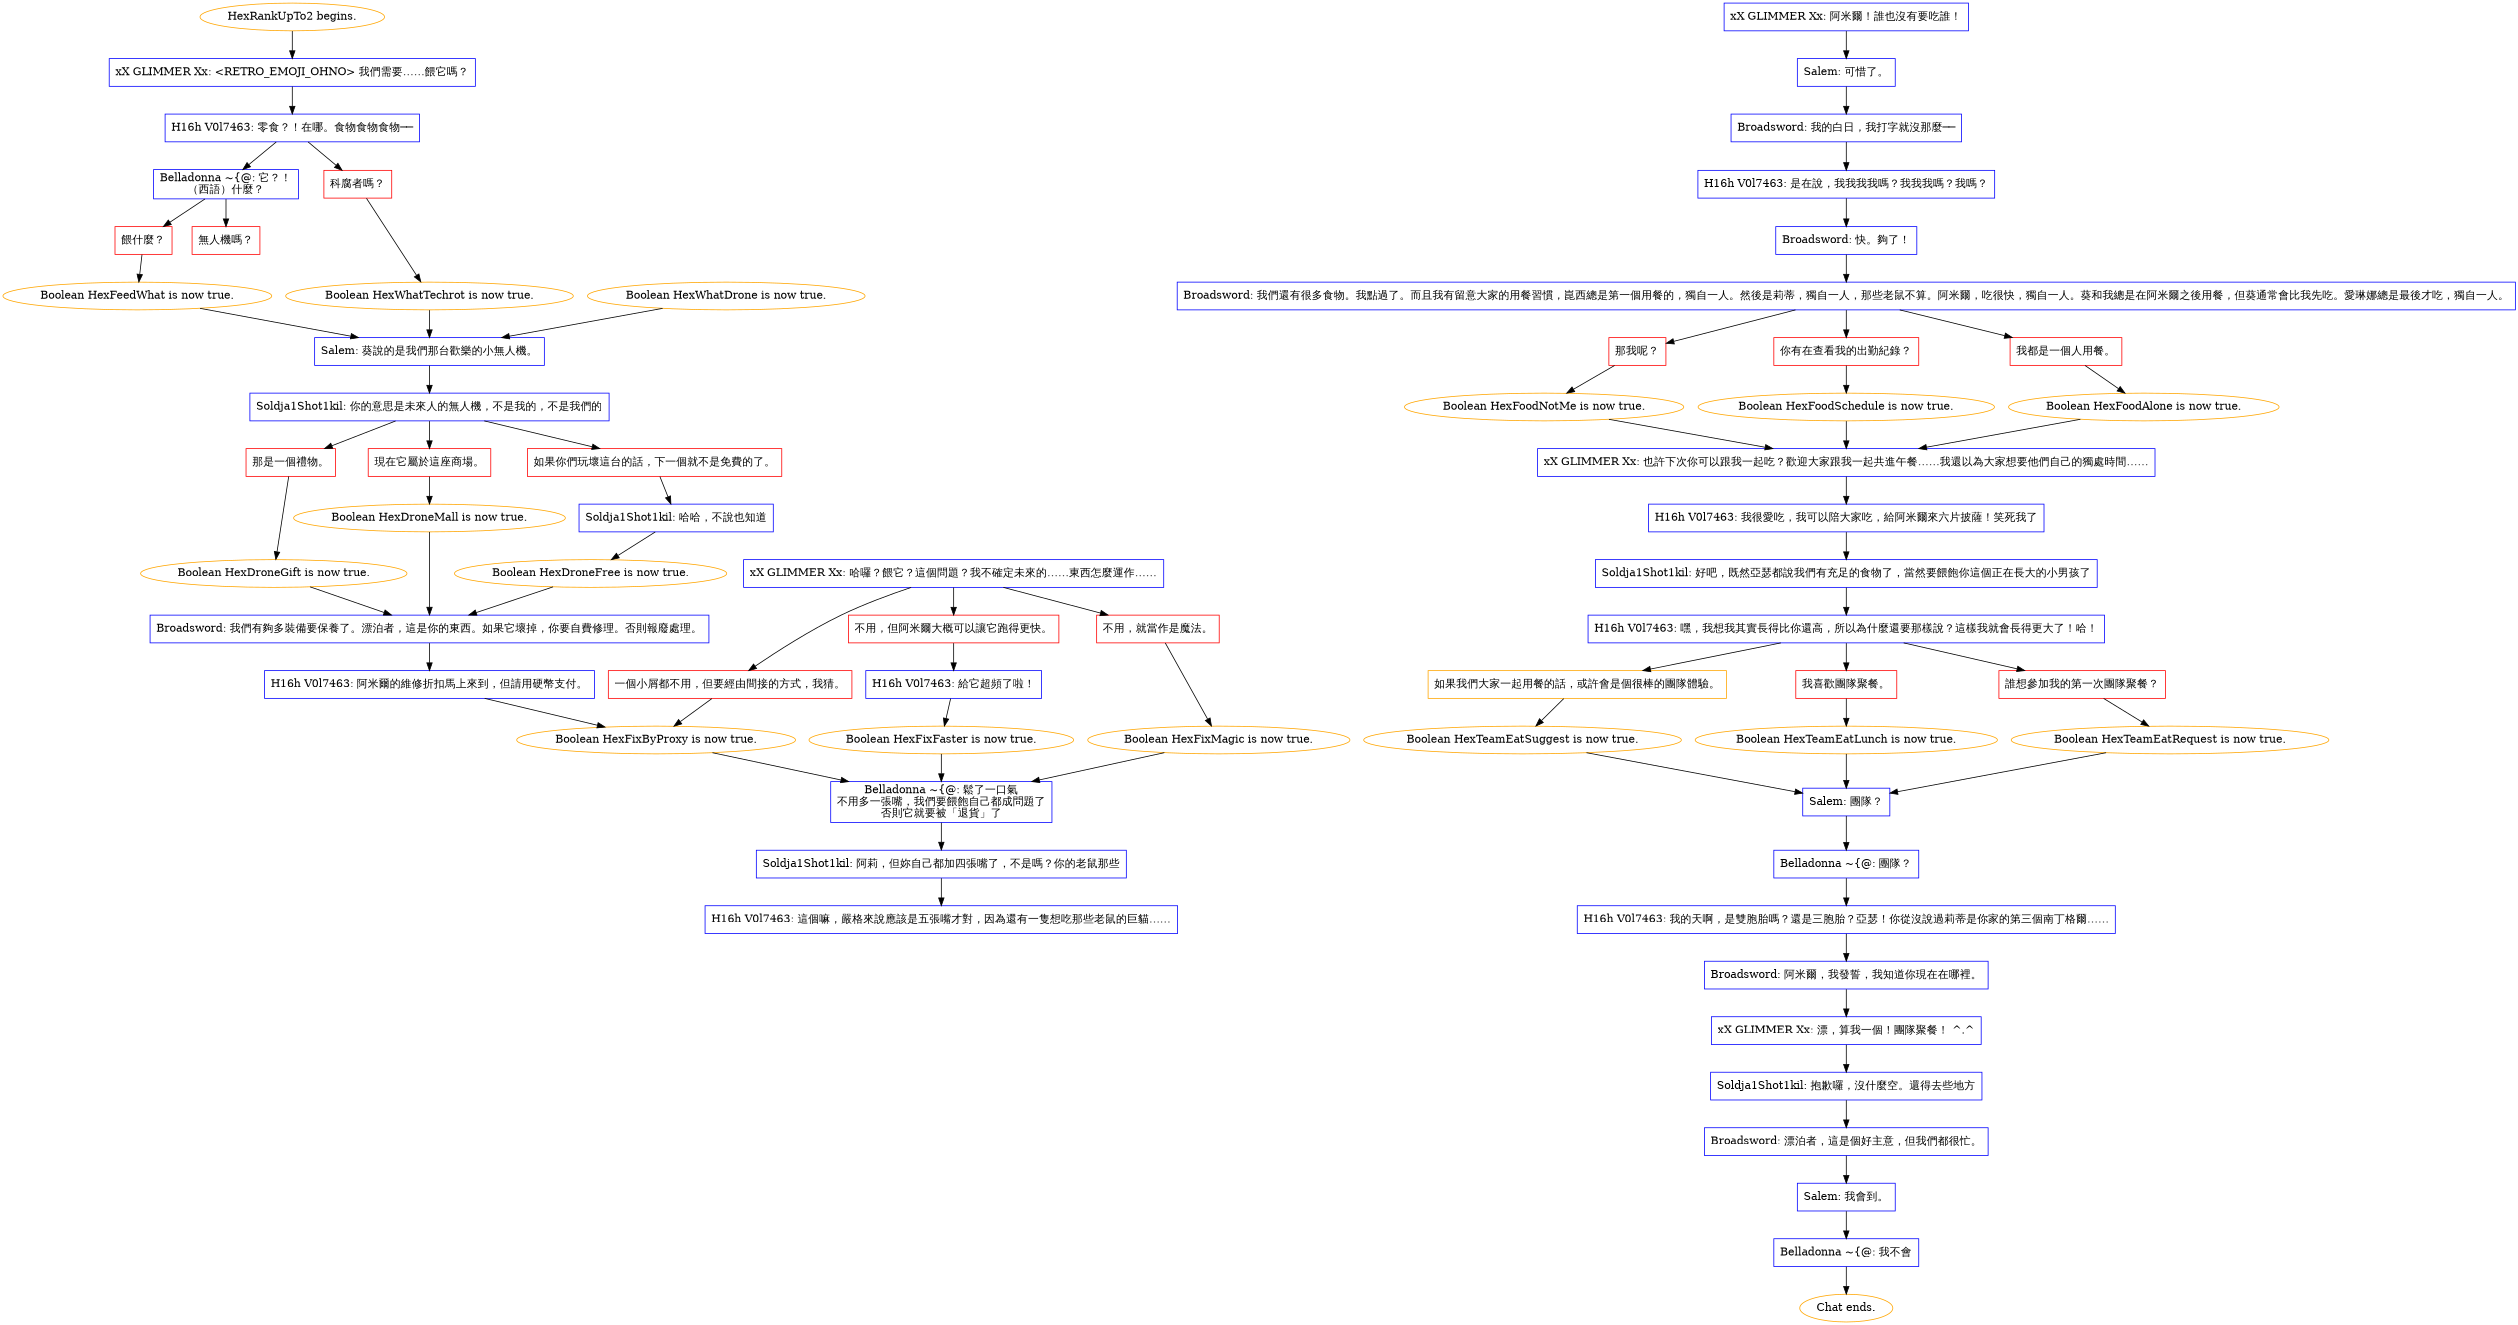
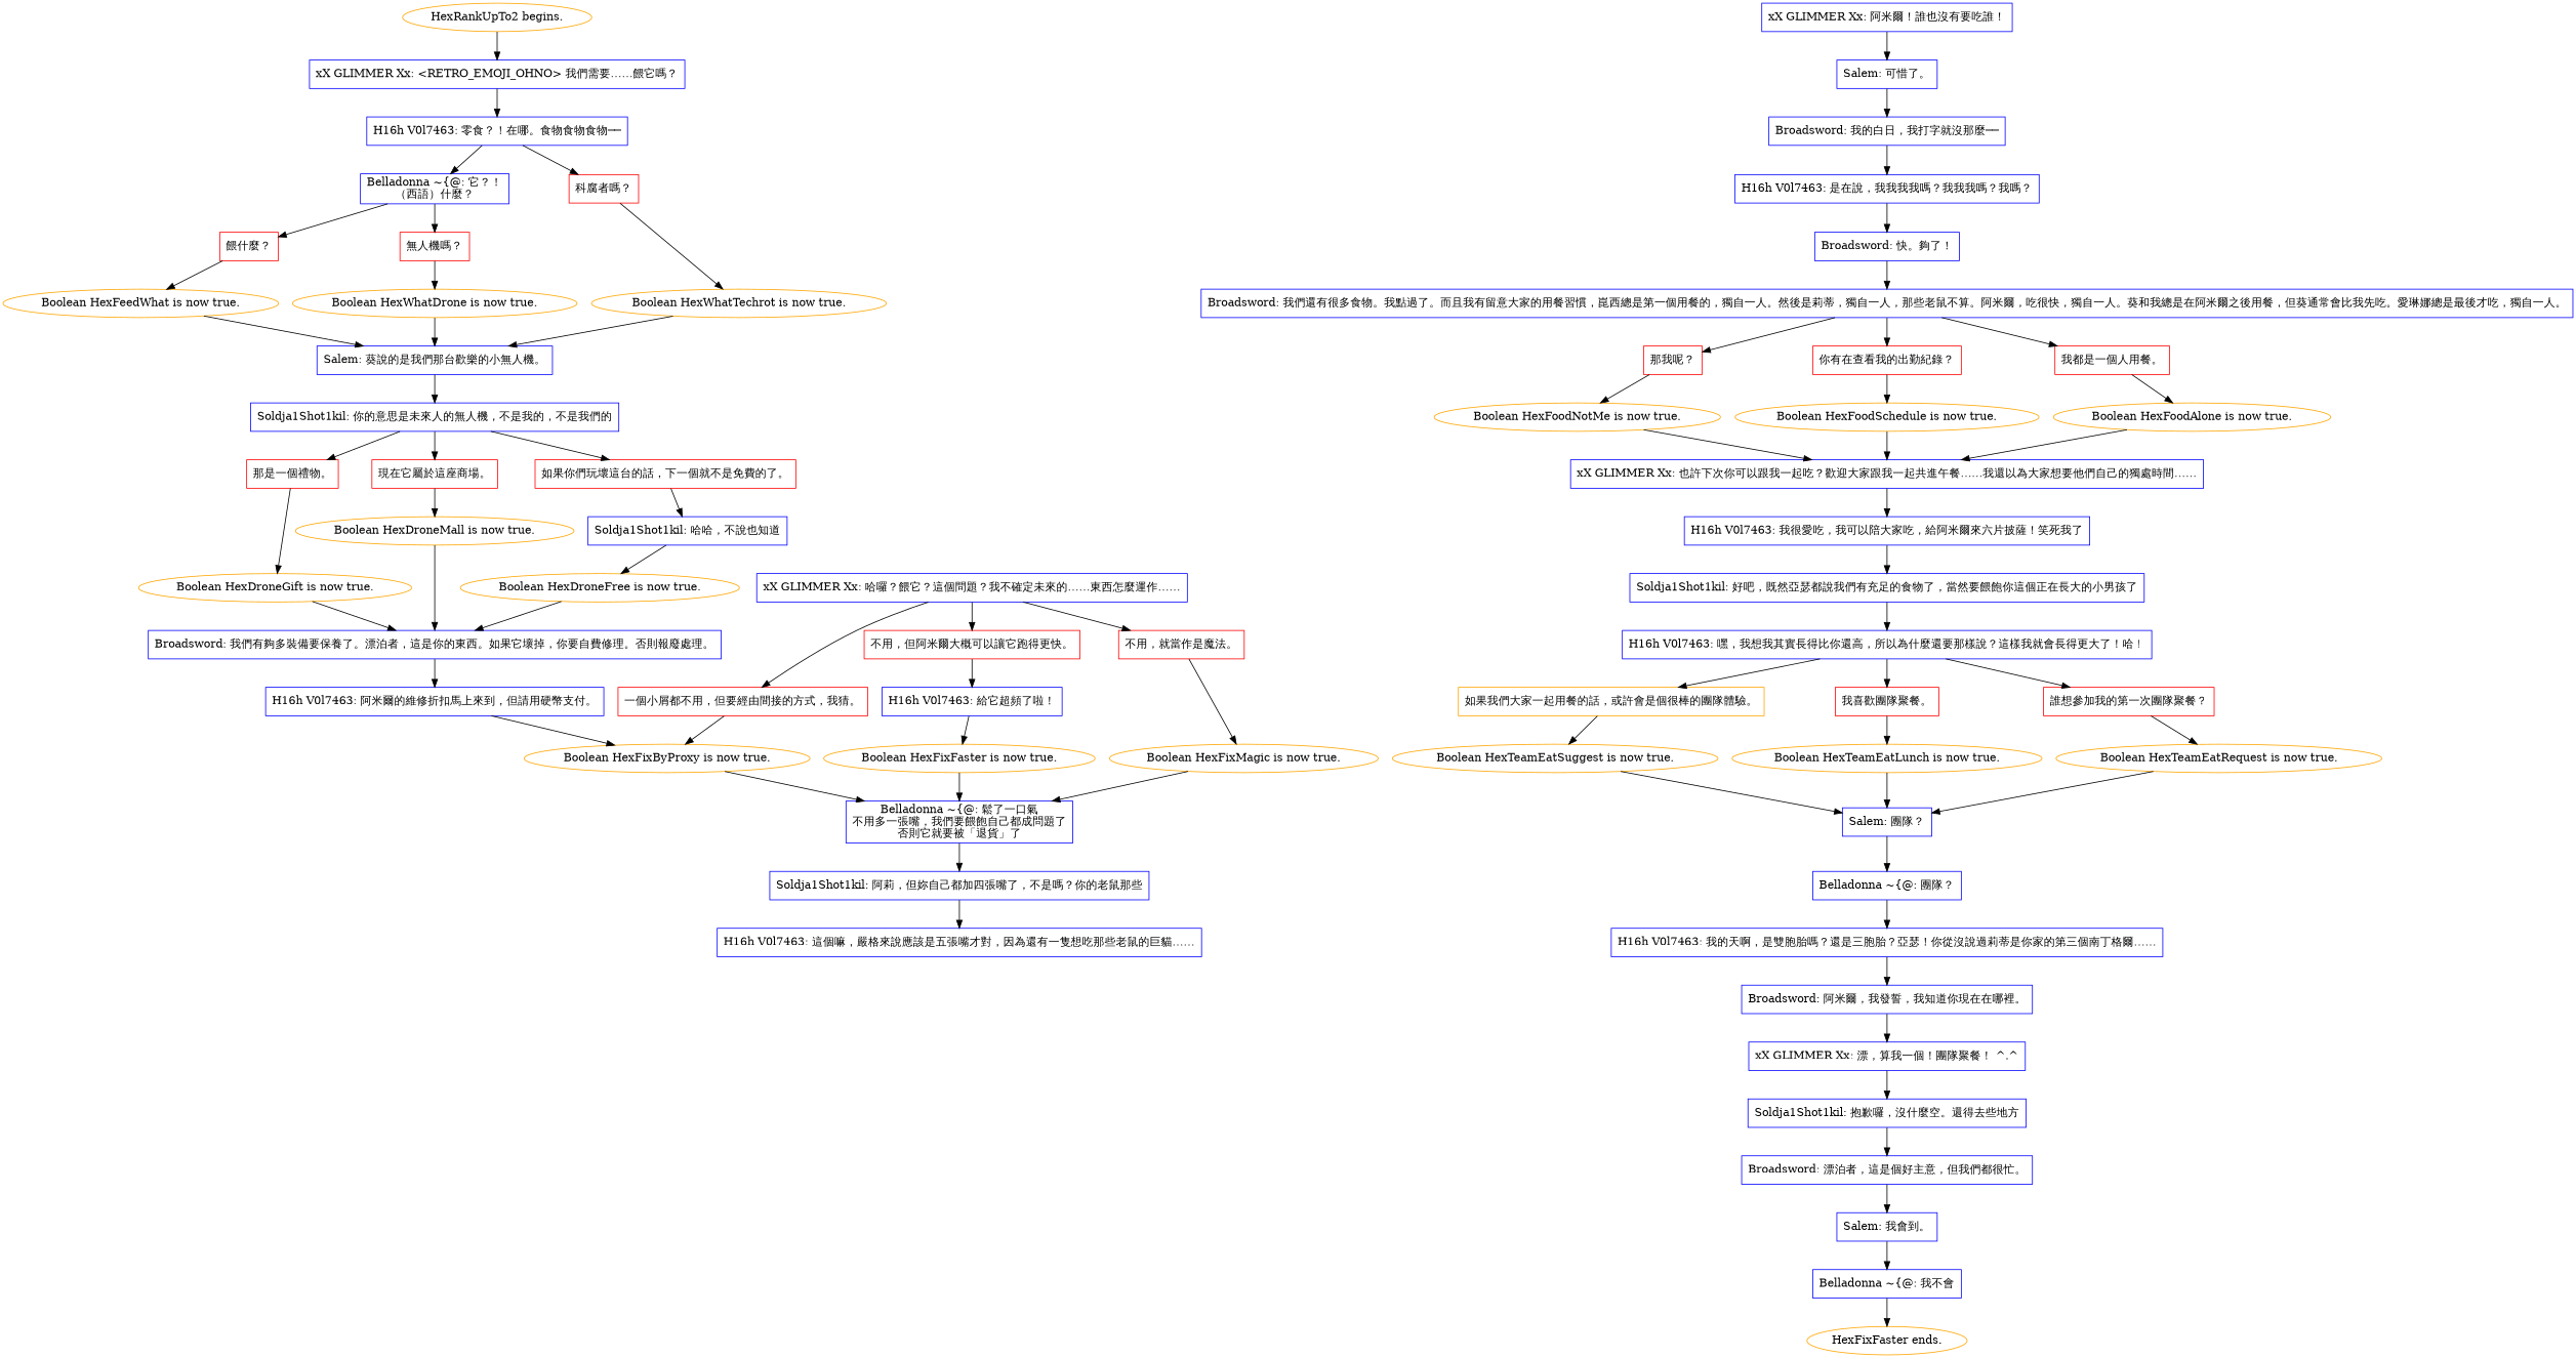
  digraph {
    node [color=blue shape=box]
    "HexRankUpTo2 begins." [color=orange shape=""]
    n2 [label="xX GLIMMER Xx: <RETRO_EMOJI_OHNO> 我們需要……餵它嗎？"]
    n3 [label="H16h V0l7463: 零食？！在哪。食物食物食物──"]
    n4 [label="Belladonna ~{@: 它？！\n（西語）什麼？"]
    n5 [color=red label="科腐者嗎？"]
    n6 [color=red label="無人機嗎？"]
    n7 [color=red label="餵什麼？"]
    n8 [color=orange label="Boolean HexWhatDrone is now true." shape=""]
    n9 [color=orange label="Boolean HexFeedWhat is now true." shape=""]
    n10 [color=orange label="Boolean HexWhatTechrot is now true." shape=""]
    n11 [label="Salem: 葵說的是我們那台歡樂的小無人機。"]
    n12 [label="Soldja1Shot1kil: 你的意思是未來人的無人機，不是我的，不是我們的"]
    n13 [color=red label="那是一個禮物。"]
    n14 [color=red label="現在它屬於這座商場。"]
    n15 [color=red label="如果你們玩壞這台的話，下一個就不是免費的了。"]
    n16 [color=orange label="Boolean HexDroneGift is now true." shape=""]
    n17 [color=orange label="Boolean HexDroneMall is now true." shape=""]
    n18 [label="Soldja1Shot1kil: 哈哈，不說也知道"]
    n19 [label="Broadsword: 我們有夠多裝備要保養了。漂泊者，這是你的東西。如果它壞掉，你要自費修理。否則報廢處理。"]
    n20 [color=orange label="Boolean HexDroneFree is now true." shape=""]
    n21 [label="H16h V0l7463: 阿米爾的維修折扣馬上來到，但請用硬幣支付。"]
    n22 [color=orange label="Boolean HexFixByProxy is now true." shape=""]
    n23 [label="xX GLIMMER Xx: 哈囉？餵它？這個問題？我不確定未來的……東西怎麼運作……"]
    n24 [color=red label="不用，就當作是魔法。"]
    n25 [color=red label="一個小屑都不用，但要經由間接的方式，我猜。"]
    n26 [color=red label="不用，但阿米爾大概可以讓它跑得更快。"]
    n27 [color=orange label="Boolean HexFixMagic is now true." shape=""]
    n28 [label="H16h V0l7463: 給它超頻了啦！"]
    n29 [label="Belladonna ~{@: 鬆了一口氣\n不用多一張嘴，我們要餵飽自己都成問題了\n否則它就要被「退貨」了"]
    n30 [color=orange label="Boolean HexFixFaster is now true." shape=""]
    n31 [label="Soldja1Shot1kil: 阿莉，但妳自己都加四張嘴了，不是嗎？你的老鼠那些"]
    n32 [label="H16h V0l7463: 這個嘛，嚴格來說應該是五張嘴才對，因為還有一隻想吃那些老鼠的巨貓……"]
    n33 [label="xX GLIMMER Xx: 阿米爾！誰也沒有要吃誰！"]
    n34 [label="Salem: 可惜了。"]
    n35 [label="Broadsword: 我的白日，我打字就沒那麼──"]
    n36 [label="H16h V0l7463: 是在說，我我我我嗎？我我我嗎？我嗎？"]
    n37 [label="Broadsword: 快。夠了！"]
    n38 [label="Broadsword: 我們還有很多食物。我點過了。而且我有留意大家的用餐習慣，崑西總是第一個用餐的，獨自一人。然後是莉蒂，獨自一人，那些老鼠不算。阿米爾，吃很快，獨自一人。葵和我總是在阿米爾之後用餐，但葵通常會比我先吃。愛琳娜總是最後才吃，獨自一人。"]
    n39 [color=red label="那我呢？"]
    n40 [color=red label="你有在查看我的出勤紀錄？"]
    n41 [color=red label="我都是一個人用餐。"]
    n42 [color=orange label="Boolean HexFoodNotMe is now true." shape=""]
    n43 [color=orange label="Boolean HexFoodSchedule is now true." shape=""]
    n44 [color=orange label="Boolean HexFoodAlone is now true." shape=""]
    n45 [label="xX GLIMMER Xx: 也許下次你可以跟我一起吃？歡迎大家跟我一起共進午餐……我還以為大家想要他們自己的獨處時間……"]
    n46 [label="H16h V0l7463: 我很愛吃，我可以陪大家吃，給阿米爾來六片披薩！笑死我了"]
    n47 [label="Soldja1Shot1kil: 好吧，既然亞瑟都說我們有充足的食物了，當然要餵飽你這個正在長大的小男孩了"]
    n48 [label="H16h V0l7463: 嘿，我想我其實長得比你還高，所以為什麼還要那樣說？這樣我就會長得更大了！哈！"]
    n49 [color=orange label="如果我們大家一起用餐的話，或許會是個很棒的團隊體驗。"]
    n50 [color=red label="我喜歡團隊聚餐。"]
    n51 [color=red label="誰想參加我的第一次團隊聚餐？"]
    n52 [color=orange label="Boolean HexTeamEatSuggest is now true." shape=""]
    n53 [color=orange label="Boolean HexTeamEatLunch is now true." shape=""]
    n54 [color=orange label="Boolean HexTeamEatRequest is now true." shape=""]
    n55 [label="Salem: 團隊？"]
    n56 [label="Belladonna ~{@: 團隊？"]
    n57 [label="H16h V0l7463: 我的天啊，是雙胞胎嗎？還是三胞胎？亞瑟！你從沒說過莉蒂是你家的第三個南丁格爾……"]
    n58 [label="Broadsword: 阿米爾，我發誓，我知道你現在在哪裡。"]
    n59 [label="xX GLIMMER Xx: 漂，算我一個！團隊聚餐！ ^.^"]
    n60 [label="Soldja1Shot1kil: 抱歉囉，沒什麼空。還得去些地方"]
    n61 [label="Broadsword: 漂泊者，這是個好主意，但我們都很忙。"]
    n62 [label="Salem: 我會到。"]
    n63 [label="Belladonna ~{@: 我不會"]
-   "Chat ends." [color=orange shape=""]
+   "Chat ends." [color=orange label="HexFixFaster ends." shape=""]
    "HexRankUpTo2 begins." -> n2
    n2 -> n3
    n3 -> n4
    n3 -> n5
    n4 -> n6
    n4 -> n7
    n5 -> n10
+   n6 -> n8
    n7 -> n9
    n8 -> n11
    n9 -> n11
    n10 -> n11
    n11 -> n12
    n12 -> n13
    n12 -> n14
    n12 -> n15
    n13 -> n16
    n14 -> n17
    n15 -> n18
    n16 -> n19
    n17 -> n19
    n18 -> n20
    n19 -> n21
    n20 -> n19
    n21 -> n22
    n22 -> n29
    n23 -> n24
    n23 -> n25
    n23 -> n26
    n24 -> n27
    n25 -> n22
    n26 -> n28
    n27 -> n29
    n28 -> n30
    n29 -> n31
    n30 -> n29
    n31 -> n32
    n33 -> n34
    n34 -> n35
    n35 -> n36
    n36 -> n37
    n37 -> n38
    n38 -> n39
    n38 -> n40
    n38 -> n41
    n39 -> n42
    n40 -> n43
    n41 -> n44
    n42 -> n45
    n43 -> n45
    n44 -> n45
    n45 -> n46
    n46 -> n47
    n47 -> n48
    n48 -> n49
    n48 -> n50
    n48 -> n51
    n49 -> n52
    n50 -> n53
    n51 -> n54
    n52 -> n55
    n53 -> n55
    n54 -> n55
    n55 -> n56
    n56 -> n57
    n57 -> n58
    n58 -> n59
    n59 -> n60
    n60 -> n61
    n61 -> n62
    n62 -> n63
    n63 -> "Chat ends."
  }
